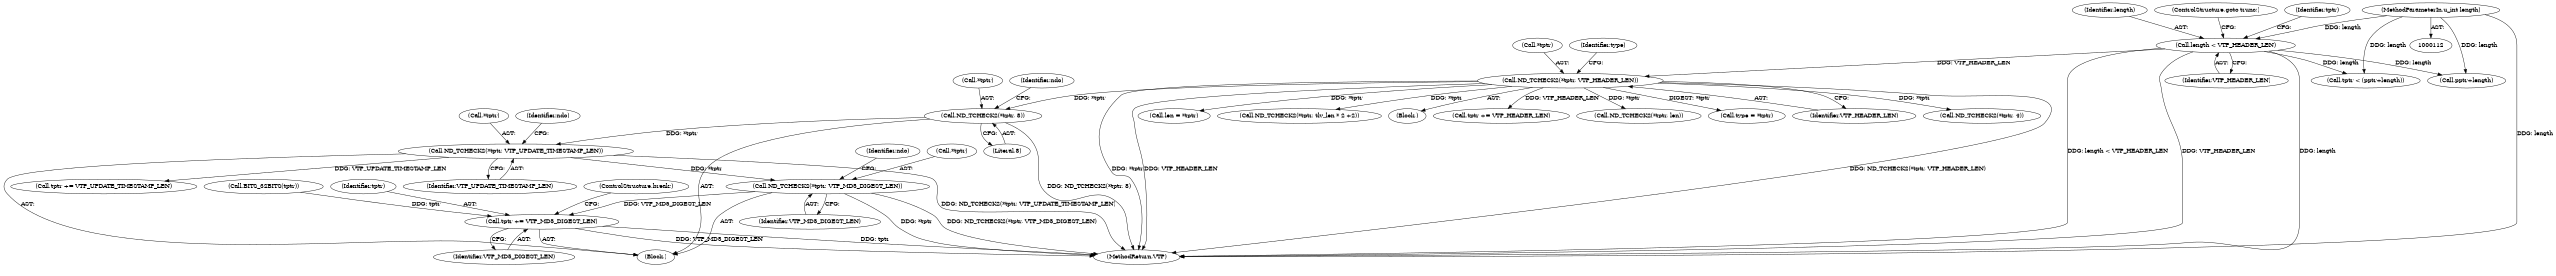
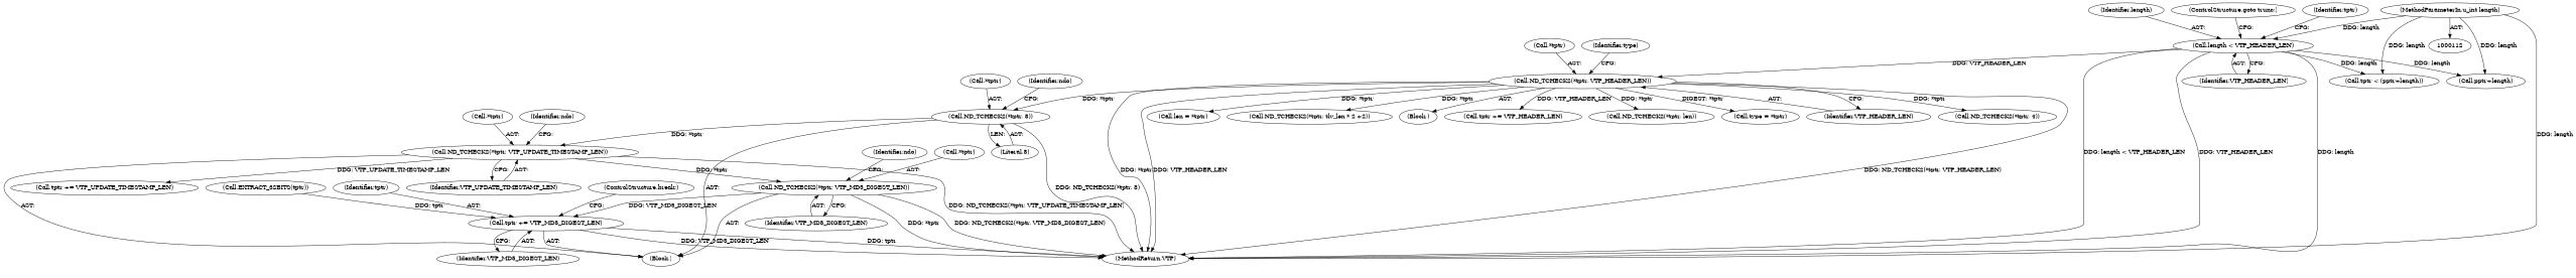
  digraph {
    n1 [label="(Call,ND_TCHECK2(*tptr, VTP_MD5_DIGEST_LEN))"]
    n2 [label="(Call,tptr += VTP_MD5_DIGEST_LEN)"]
    n3 [label="(Identifier,VTP_MD5_DIGEST_LEN)"]
    n4 [label="(MethodReturn,VTP)"]
    n5 [label="(Block,)"]
    n6 [label="(Identifier,VTP_MD5_DIGEST_LEN)"]
    n7 [label="(Call,ND_TCHECK2(*tptr, VTP_UPDATE_TIMESTAMP_LEN))"]
    n8 [label="(Call,tptr += VTP_UPDATE_TIMESTAMP_LEN)"]
    n9 [label="(Identifier,VTP_UPDATE_TIMESTAMP_LEN)"]
    n10 [label="(Call,ND_TCHECK2(*tptr, 8))"]
    n11 [label="(Literal,8)"]
    n12 [label="(Call,ND_TCHECK2(*tptr, VTP_HEADER_LEN))"]
    n13 [label="(Call,len = *tptr)"]
    n14 [label="(Call,ND_TCHECK2(*tptr, tlv_len * 2 +2))"]
    n15 [label="(Block,)"]
    n16 [label="(Call,tptr += VTP_HEADER_LEN)"]
    n17 [label="(Call,ND_TCHECK2(*tptr, len))"]
    n18 [label="(Call,type = *tptr)"]
    n19 [label="(Identifier,VTP_HEADER_LEN)"]
    n20 [label="(Call,ND_TCHECK2(*tptr, 4))"]
    n21 [label="(Call,length < VTP_HEADER_LEN)"]
    n22 [label="(Call,tptr < (pptr+length))"]
    n23 [label="(Call,pptr+length)"]
    n24 [label="(Identifier,VTP_HEADER_LEN)"]
    n25 [label="(MethodParameterIn,u_int length)"]
    1000112
    n27 [label="(Call,*tptr)"]
    n28 [label="(Identifier,tptr)"]
    n29 [label="(Identifier,ndo)"]
    n30 [label="(Identifier,type)"]
    n31 [label="(Identifier,ndo)"]
    n32 [label="(Call,*tptr)"]
    n33 [label="(Identifier,ndo)"]
    n34 [label="(Identifier,length)"]
    n35 [label="(ControlStructure,break;)"]
    n36 [label="(ControlStructure,goto trunc;)"]
    n37 [label="(Identifier,tptr)"]
-   n38 [label="(Call,BITS_32BITS(tptr))"]
+   n38 [label="(Call,EXTRACT_32BITS(tptr))"]
    n39 [label="(Call,*tptr)"]
    n40 [label="(Call,*tptr)"]
    n1 -> n2 [label="DDG: VTP_MD5_DIGEST_LEN"]
    n1 -> n3 [label="CFG: "]
    n1 -> n4 [label="DDG: *tptr"]
    n1 -> n4 [label="DDG: ND_TCHECK2(*tptr, VTP_MD5_DIGEST_LEN)"]
    n1 -> n5 [label="AST: "]
    n2 -> n4 [label="DDG: tptr"]
    n2 -> n4 [label="DDG: VTP_MD5_DIGEST_LEN"]
    n2 -> n5 [label="AST: "]
    n2 -> n6 [label="CFG: "]
    n3 -> n1 [label="AST: "]
    n6 -> n2 [label="AST: "]
    n7 -> n1 [label="DDG: *tptr"]
    n7 -> n4 [label="DDG: ND_TCHECK2(*tptr, VTP_UPDATE_TIMESTAMP_LEN)"]
    n7 -> n5 [label="AST: "]
    n7 -> n8 [label="DDG: VTP_UPDATE_TIMESTAMP_LEN"]
    n7 -> n9 [label="CFG: "]
    n9 -> n7 [label="AST: "]
    n10 -> n4 [label="DDG: ND_TCHECK2(*tptr, 8)"]
    n10 -> n5 [label="AST: "]
    n10 -> n7 [label="DDG: *tptr"]
-   n10 -> n11 [label="CFG: "]
+   n10 -> n11 [label="LEN: "]
    n11 -> n10 [label="AST: "]
    n12 -> n4 [label="DDG: ND_TCHECK2(*tptr, VTP_HEADER_LEN)"]
    n12 -> n4 [label="DDG: *tptr"]
    n12 -> n4 [label="DDG: VTP_HEADER_LEN"]
    n12 -> n10 [label="DDG: *tptr"]
    n12 -> n13 [label="DDG: *tptr"]
    n12 -> n14 [label="DDG: *tptr"]
    n12 -> n15 [label="AST: "]
    n12 -> n16 [label="DDG: VTP_HEADER_LEN"]
    n12 -> n17 [label="DDG: *tptr"]
    n12 -> n18 [label="DIGEST: *tptr"]
    n12 -> n19 [label="CFG: "]
    n12 -> n20 [label="DDG: *tptr"]
    n19 -> n12 [label="AST: "]
    n21 -> n4 [label="DDG: length"]
    n21 -> n4 [label="DDG: length < VTP_HEADER_LEN"]
    n21 -> n4 [label="DDG: VTP_HEADER_LEN"]
    n21 -> n12 [label="DDG: VTP_HEADER_LEN"]
    n21 -> n22 [label="DDG: length"]
    n21 -> n23 [label="DDG: length"]
    n21 -> n24 [label="CFG: "]
    n24 -> n21 [label="AST: "]
    n25 -> n4 [label="DDG: length"]
    n25 -> n21 [label="DDG: length"]
    n25 -> n22 [label="DDG: length"]
    n25 -> n23 [label="DDG: length"]
    n25 -> 1000112 [label="AST: "]
    n27 -> n7 [label="AST: "]
    n28 -> n2 [label="AST: "]
    n29 -> n10 [label="CFG: "]
    n30 -> n12 [label="CFG: "]
    n31 -> n1 [label="CFG: "]
    n32 -> n1 [label="AST: "]
    n33 -> n7 [label="CFG: "]
    n34 -> n21 [label="AST: "]
    n35 -> n2 [label="CFG: "]
    n36 -> n21 [label="CFG: "]
    n37 -> n21 [label="CFG: "]
    n38 -> n2 [label="DDG: tptr"]
    n39 -> n12 [label="AST: "]
    n40 -> n10 [label="AST: "]
  }
